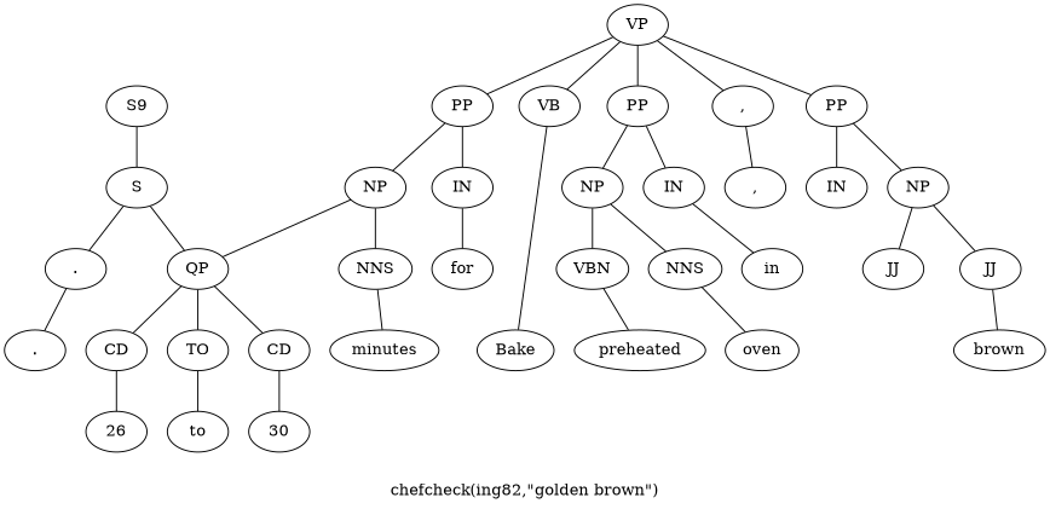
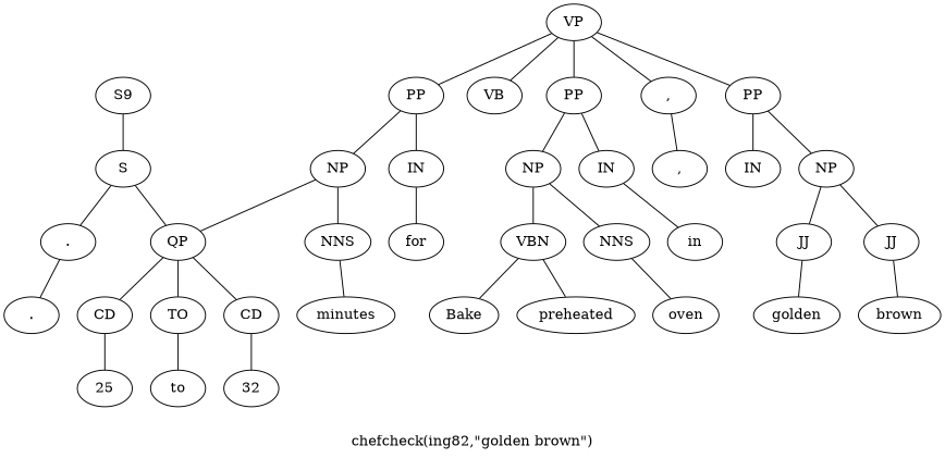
  graph {
    label="chefcheck(ing82,\"golden brown\")"
    n1 [label=S9]
    n2 [label=S]
    n3 [label="."]
    n4 [label=QP]
    n5 [label=VP]
    n6 [label=VB]
    n7 [label=PP]
    n8 [label=PP]
    n9 [label=","]
    n10 [label=PP]
    n11 [label="."]
    n12 [label=Bake]
    n13 [label=IN]
    n14 [label=NP]
    n15 [label=IN]
    n16 [label=NP]
    n17 [label=","]
    n18 [label=IN]
    n19 [label=NP]
    n20 [label=in]
    n21 [label=VBN]
    n22 [label=NNS]
    n23 [label=preheated]
    n24 [label=oven]
    n25 [label=for]
    n26 [label=NNS]
    n27 [label=CD]
    n28 [label=TO]
    n29 [label=CD]
    n30 [label=minutes]
-   n31 [label=26]
+   n31 [label=25]
    n32 [label=to]
-   n33 [label=30]
+   n33 [label=32]
    n34 [label=JJ]
    n35 [label=JJ]
+   n36 [label=golden]
    n37 [label=brown]
    n1 -- n2
    n2 -- n3
    n2 -- n4
    n3 -- n11
    n4 -- n27
    n4 -- n28
    n4 -- n29
    n5 -- n6
    n5 -- n7
    n5 -- n8
    n5 -- n9
    n5 -- n10
-   n6 -- n12
+   n21 -- n12
    n7 -- n13
    n7 -- n14
    n8 -- n15
    n8 -- n16
    n9 -- n17
    n10 -- n18
    n10 -- n19
    n13 -- n20
    n14 -- n21
    n14 -- n22
    n15 -- n25
    n16 -- n4
    n16 -- n26
    n19 -- n34
    n19 -- n35
    n21 -- n23
    n22 -- n24
    n26 -- n30
    n27 -- n31
    n28 -- n32
    n29 -- n33
+   n34 -- n36
    n35 -- n37
  }
